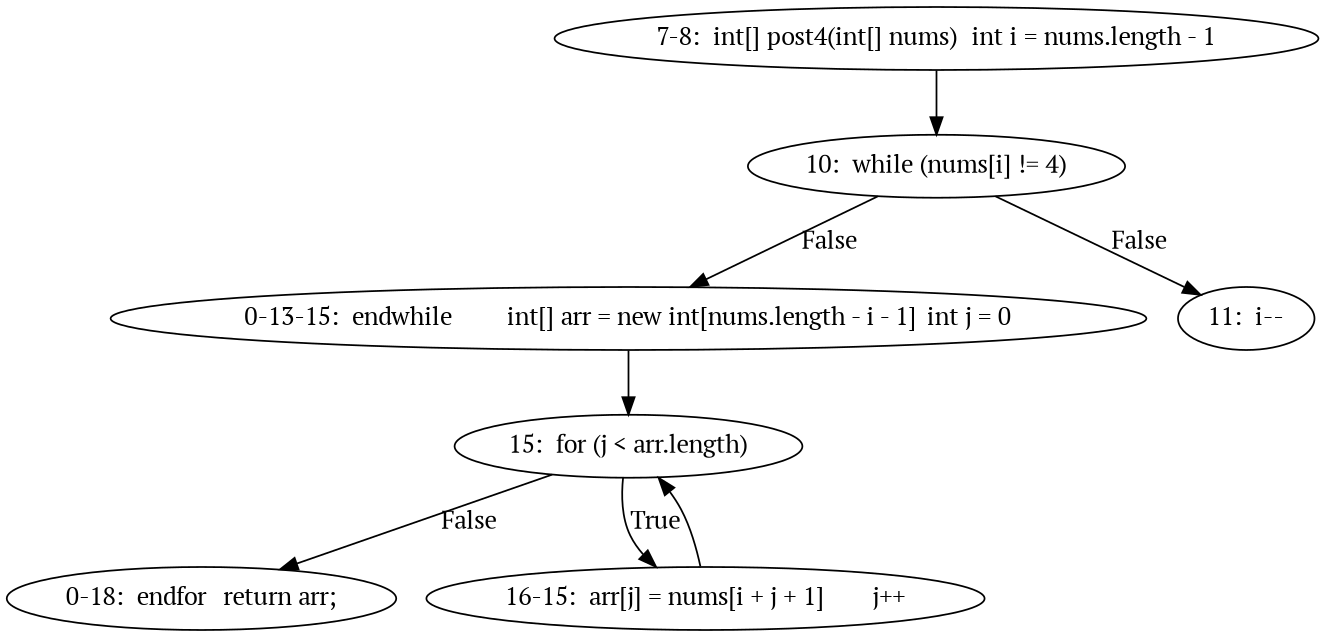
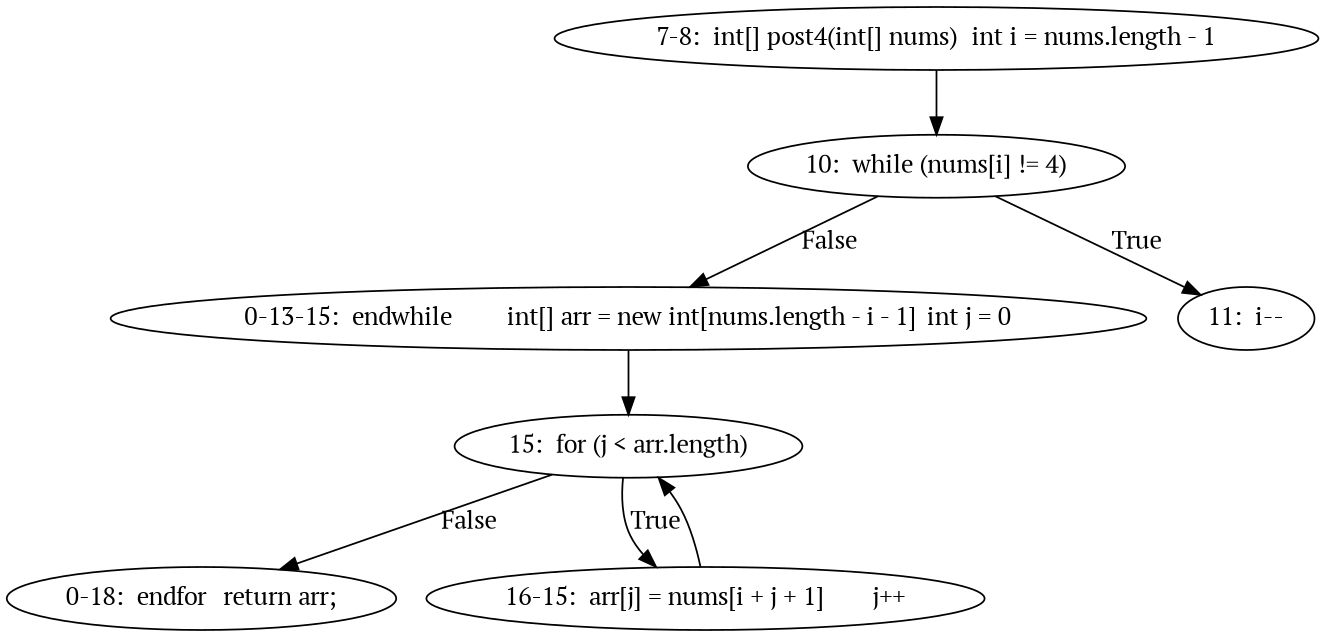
  digraph {
    fontname="PT Serif"
    node [fontname="PT Serif"]
    edge [fontname="PT Serif"]
    n1 [label="7-8:  int[] post4(int[] nums)	int i = nums.length - 1"]
    n2 [label="10:  while (nums[i] != 4)"]
    n3 [label="0-13-15:  endwhile	int[] arr = new int[nums.length - i - 1]	int j = 0"]
    n4 [label="11:  i--"]
    n5 [label="15:  for (j < arr.length)"]
    n6 [label="0-18:  endfor	return arr;"]
    n7 [label="16-15:  arr[j] = nums[i + j + 1]	j++"]
    n1 -> n2
    n2 -> n3 [label=False]
-   n2 -> n4 [label=False]
+   n2 -> n4 [label=True]
    n3 -> n5
    n5 -> n6 [label=False]
    n5 -> n7 [label=True]
    n7 -> n5
  }
